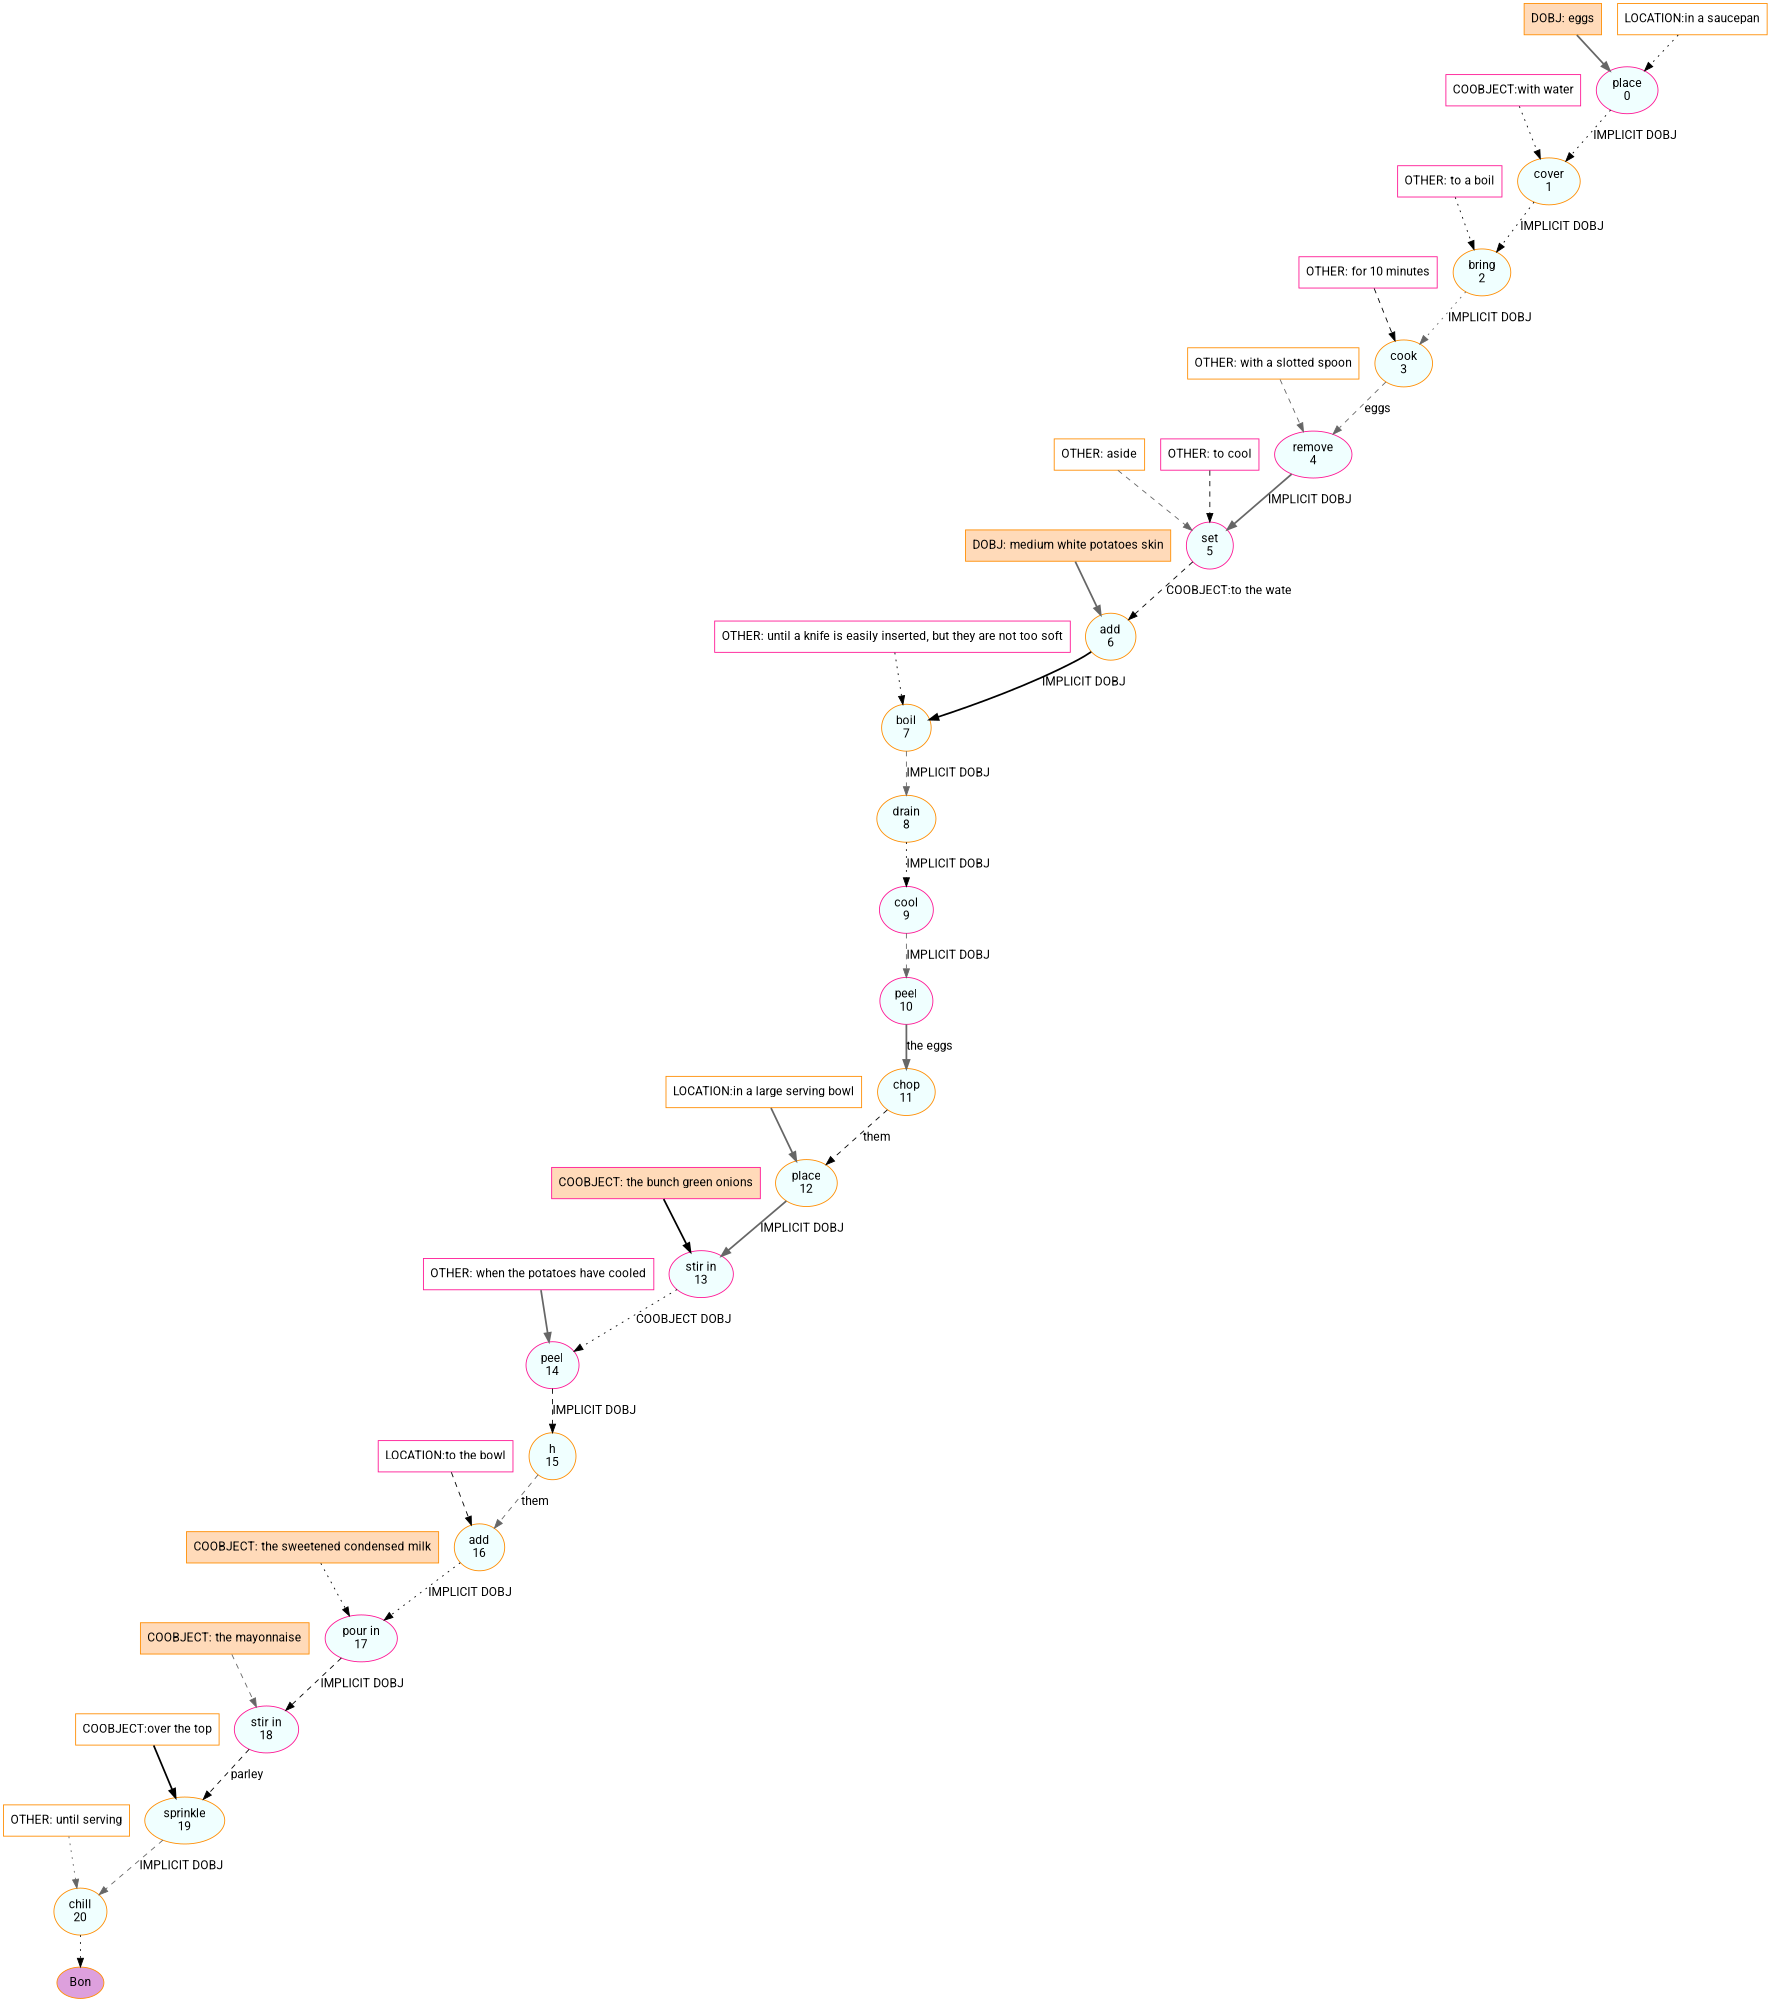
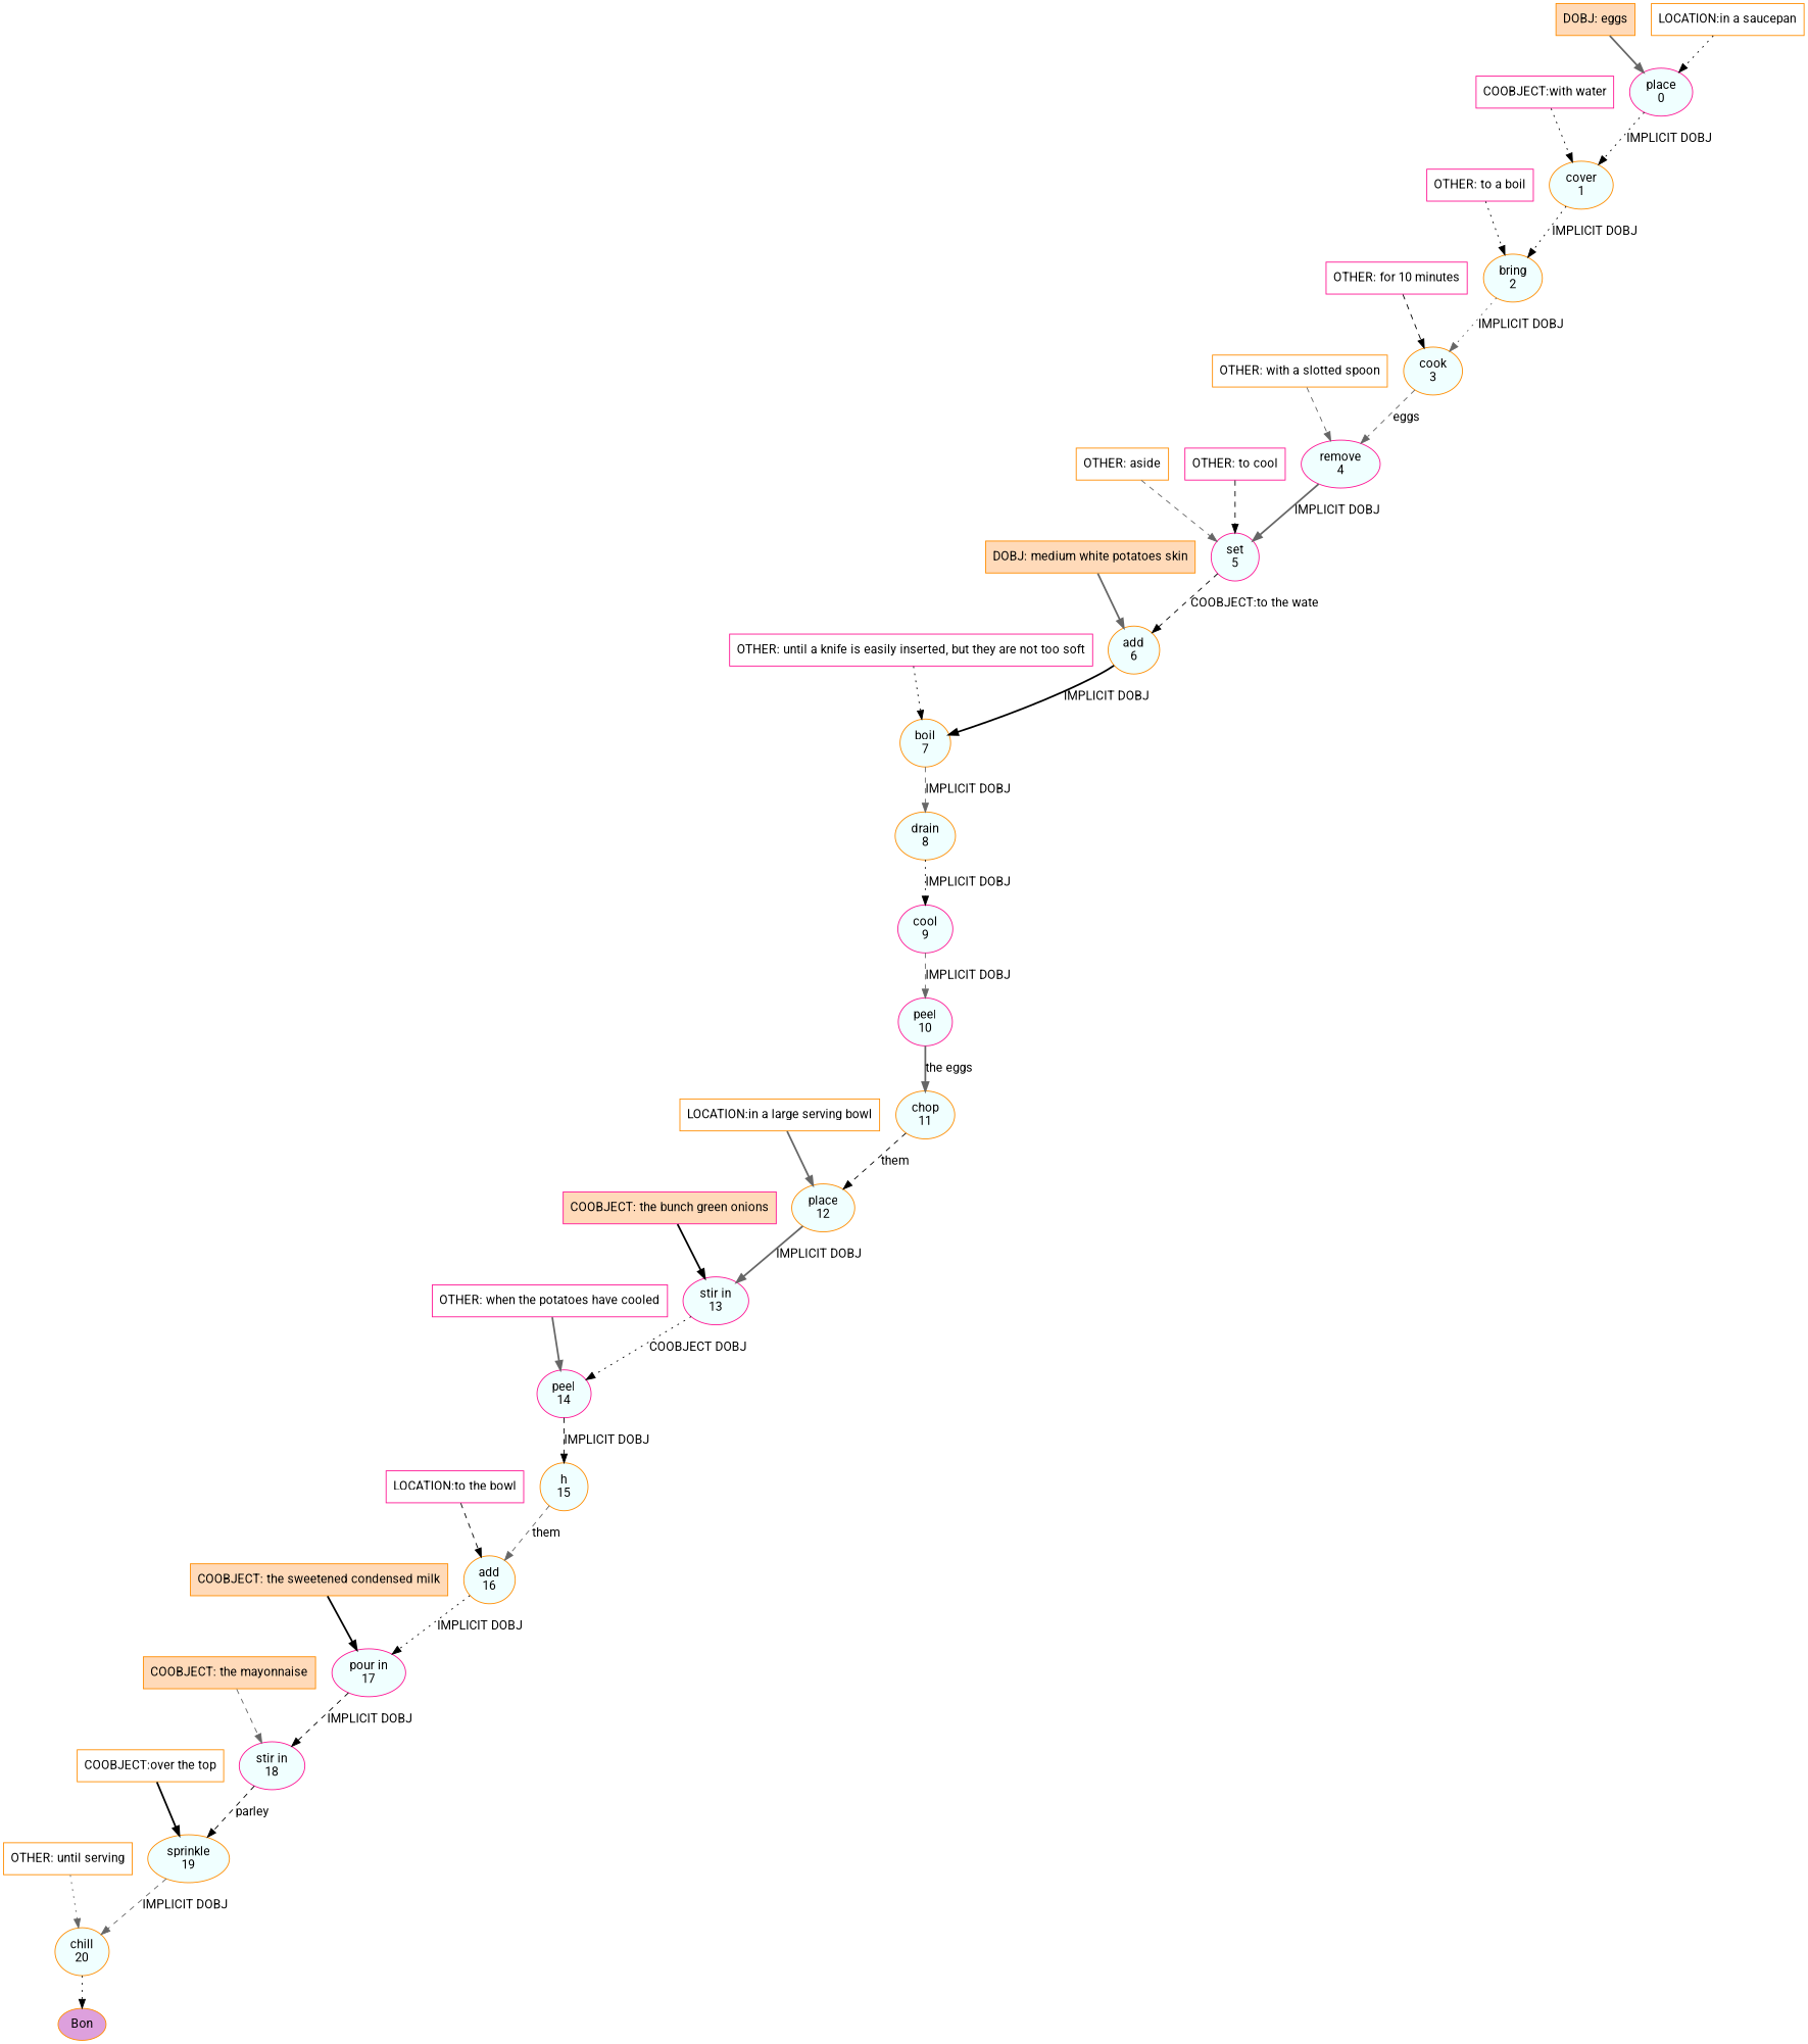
  digraph {
    fontname=Roboto
    node [color=darkorange fillcolor=azure fontname=Roboto shape=oval style=filled]
    edge [color=black fontname=Roboto style=dashed]
    n1 [color=deeppink label="place\n0"]
    n2 [label="cover\n1"]
    n3 [label="bring\n2"]
    n4 [label="cook\n3"]
    n5 [color=deeppink label="remove\n4"]
    n6 [color=deeppink label="set\n5"]
    n7 [label="add\n6"]
    n8 [label="boil\n7"]
    n9 [label="drain\n8"]
    n10 [color=deeppink label="cool\n9"]
    n11 [color=deeppink label="peel\n10"]
    n12 [label="chop\n11"]
    n13 [label="place\n12"]
    n14 [color=deeppink label="stir in\n13"]
    n15 [color=deeppink label="peel\n14"]
    n16 [label="h\n15"]
    n17 [label="add\n16"]
    n18 [color=deeppink label="pour in\n17"]
    n19 [color=deeppink label="stir in\n18"]
    n20 [label="sprinkle\n19"]
    n21 [label="chill\n20"]
    n22 [fillcolor=plum label=Bon]
    n23 [fillcolor=peachpuff label="DOBJ: eggs" shape=box]
    n24 [fillcolor=white label="LOCATION:in a saucepan" shape=box]
    n25 [color=deeppink fillcolor=white label="COOBJECT:with water" shape=box]
    n26 [color=deeppink fillcolor=white label="OTHER: to a boil" shape=box]
    n27 [color=deeppink fillcolor=white label="OTHER: for 10 minutes" shape=box]
    n28 [fillcolor=white label="OTHER: with a slotted spoon" shape=box]
    n29 [fillcolor=white label="OTHER: aside" shape=box]
    n30 [color=deeppink fillcolor=white label="OTHER: to cool" shape=box]
    n31 [fillcolor=peachpuff label="DOBJ: medium white potatoes skin" shape=box]
    n32 [color=deeppink fillcolor=white label="OTHER: until a knife is easily inserted, but they are not too soft" shape=box]
    n33 [fillcolor=white label="LOCATION:in a large serving bowl" shape=box]
    n34 [color=deeppink fillcolor=peachpuff label="COOBJECT: the bunch green onions" shape=box]
    n35 [color=deeppink fillcolor=white label="OTHER: when the potatoes have cooled" shape=box]
    n36 [color=deeppink fillcolor=white label="LOCATION:to the bowl" shape=box]
    n37 [fillcolor=peachpuff label="COOBJECT: the sweetened condensed milk" shape=box]
    n38 [fillcolor=peachpuff label="COOBJECT: the mayonnaise" shape=box]
    n39 [fillcolor=white label="COOBJECT:over the top" shape=box]
    n40 [fillcolor=white label="OTHER: until serving" shape=box]
    n1 -> n2 [label="IMPLICIT DOBJ" style=dotted]
    n2 -> n3 [label="IMPLICIT DOBJ" style=dotted]
    n3 -> n4 [color=gray40 label="IMPLICIT DOBJ" style=dotted]
    n4 -> n5 [color=gray40 label=eggs]
    n5 -> n6 [color=gray40 label="IMPLICIT DOBJ" style=bold]
    n6 -> n7 [label="COOBJECT:to the wate"]
    n7 -> n8 [label="IMPLICIT DOBJ" style=bold]
    n8 -> n9 [color=gray40 label="IMPLICIT DOBJ"]
    n9 -> n10 [label="IMPLICIT DOBJ" style=dotted]
    n10 -> n11 [color=gray40 label="IMPLICIT DOBJ"]
    n11 -> n12 [color=gray40 label="the eggs" style=bold]
    n12 -> n13 [label=them]
    n13 -> n14 [color=gray40 label="IMPLICIT DOBJ" style=bold]
    n14 -> n15 [label="COOBJECT DOBJ" style=dotted]
    n15 -> n16 [label="IMPLICIT DOBJ"]
    n16 -> n17 [color=gray40 label=them]
    n17 -> n18 [label="IMPLICIT DOBJ" style=dotted]
    n18 -> n19 [label="IMPLICIT DOBJ"]
    n19 -> n20 [label=parley]
    n20 -> n21 [color=gray40 label="IMPLICIT DOBJ"]
    n21 -> n22 [style=dotted]
    n23 -> n1 [color=gray40 style=bold]
    n24 -> n1 [style=dotted]
    n25 -> n2 [style=dotted]
    n26 -> n3 [style=dotted]
    n27 -> n4
    n28 -> n5 [color=gray40]
    n29 -> n6 [color=gray40]
    n30 -> n6
    n31 -> n7 [color=gray40 style=bold]
    n32 -> n8 [style=dotted]
    n33 -> n13 [color=gray40 style=bold]
    n34 -> n14 [style=bold]
    n35 -> n15 [color=gray40 style=bold]
    n36 -> n17
-   n37 -> n18 [style=dotted]
+   n37 -> n18 [style=bold]
    n38 -> n19 [color=gray40]
    n39 -> n20 [style=bold]
    n40 -> n21 [color=gray40 style=dotted]
  }
